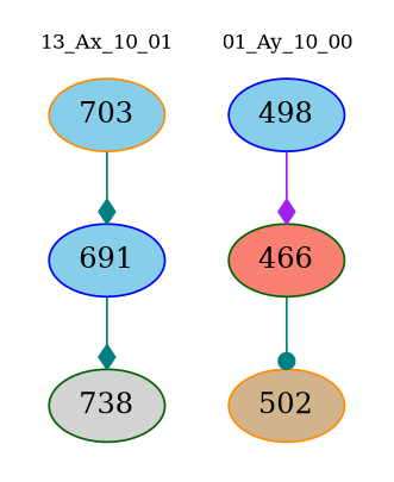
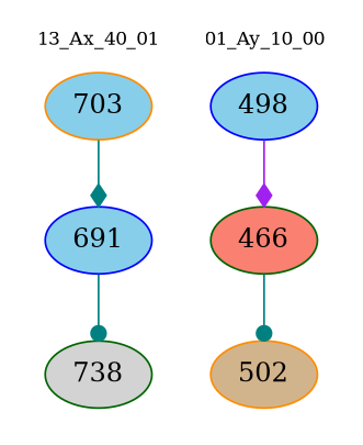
  digraph {
    node [color=darkorange fillcolor=skyblue style=filled]
    edge [arrowhead=diamond color=teal]
    n1 [label=703]
    n2 [color=blue label=691]
    n3 [color=darkgreen fillcolor=lightgrey label=738]
    n4 [color=blue label=498]
    n5 [color=darkgreen fillcolor=salmon label=466]
    n6 [fillcolor=tan label=502]
    subgraph cluster_1 {
      color=white
      fontsize=10
-     label="13_Ax_10_01"
+     label="13_Ax_40_01"
      n1
      n2
      n3
    }
    subgraph cluster_2 {
      color=white
      fontsize=10
      label="01_Ay_10_00"
      n4
      n5
      n6
    }
    n1 -> n2
-   n2 -> n3
+   n2 -> n3 [arrowhead=dot]
    n4 -> n5 [color=purple]
    n5 -> n6 [arrowhead=dot]
  }
